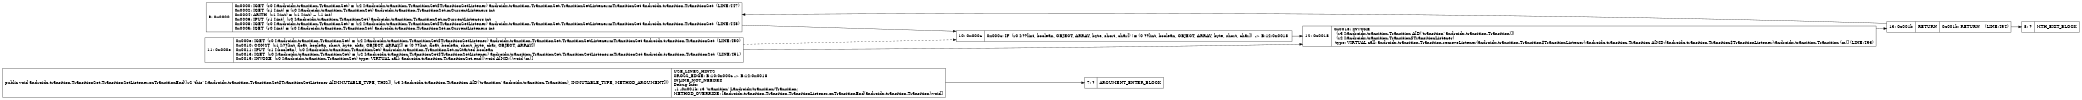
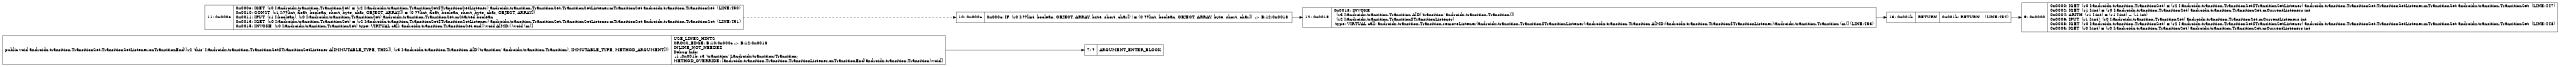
  digraph {
    rankdir=LR
    node [shape=record]
    n1 [label="{7\:\ ?|ARGUMENT_ENTER_BLOCK\l}"]
    n2 [label="{9\:\ 0x0000|0x0000: IGET  (r0 I:androidx.transition.TransitionSet) = (r2 I:androidx.transition.TransitionSet$TransitionSetListener) androidx.transition.TransitionSet.TransitionSetListener.mTransitionSet androidx.transition.TransitionSet  (LINE:447)\l0x0002: IGET  (r1 I:int) = (r0 I:androidx.transition.TransitionSet) androidx.transition.TransitionSet.mCurrentListeners int \l0x0004: ARITH  (r1 I:int) = (r1 I:int) + (\-1 int) \l0x0006: IPUT  (r1 I:int), (r0 I:androidx.transition.TransitionSet) androidx.transition.TransitionSet.mCurrentListeners int \l0x0008: IGET  (r0 I:androidx.transition.TransitionSet) = (r2 I:androidx.transition.TransitionSet$TransitionSetListener) androidx.transition.TransitionSet.TransitionSetListener.mTransitionSet androidx.transition.TransitionSet  (LINE:448)\l0x000a: IGET  (r0 I:int) = (r0 I:androidx.transition.TransitionSet) androidx.transition.TransitionSet.mCurrentListeners int \l}"]
    n3 [label="{10\:\ 0x000c|0x000c: IF  (r0 I:??[int, boolean, OBJECT, ARRAY, byte, short, char]) != (0 ??[int, boolean, OBJECT, ARRAY, byte, short, char])  \-\> B:12:0x0018 \l}"]
    n4 [label="{12\:\ 0x0018|0x0018: INVOKE  \l  (r3 I:androidx.transition.Transition A[D('transition' androidx.transition.Transition)])\l  (r2 I:androidx.transition.Transition$TransitionListener)\l type: VIRTUAL call: androidx.transition.Transition.removeListener(androidx.transition.Transition$TransitionListener):androidx.transition.Transition A[MD:(androidx.transition.Transition$TransitionListener):androidx.transition.Transition (m)] (LINE:453)\l}"]
    n5 [label="{11\:\ 0x000e|0x000e: IGET  (r0 I:androidx.transition.TransitionSet) = (r2 I:androidx.transition.TransitionSet$TransitionSetListener) androidx.transition.TransitionSet.TransitionSetListener.mTransitionSet androidx.transition.TransitionSet  (LINE:450)\l0x0010: CONST  (r1 I:??[int, float, boolean, short, byte, char, OBJECT, ARRAY]) = (0 ??[int, float, boolean, short, byte, char, OBJECT, ARRAY]) \l0x0011: IPUT  (r1 I:boolean), (r0 I:androidx.transition.TransitionSet) androidx.transition.TransitionSet.mStarted boolean \l0x0013: IGET  (r0 I:androidx.transition.TransitionSet) = (r2 I:androidx.transition.TransitionSet$TransitionSetListener) androidx.transition.TransitionSet.TransitionSetListener.mTransitionSet androidx.transition.TransitionSet  (LINE:451)\l0x0015: INVOKE  (r0 I:androidx.transition.TransitionSet) type: VIRTUAL call: androidx.transition.TransitionSet.end():void A[MD:():void (m)]\l}"]
    n6 [label="{13\:\ 0x001b|RETURN\l|0x001b: RETURN    (LINE:454)\l}"]
-   n7 [label="{8\:\ ?|MTH_EXIT_BLOCK\l}"]
    n8 [label="{public void androidx.transition.TransitionSet.TransitionSetListener.onTransitionEnd((r2 'this' I:androidx.transition.TransitionSet$TransitionSetListener A[IMMUTABLE_TYPE, THIS]), (r3 I:androidx.transition.Transition A[D('transition' androidx.transition.Transition), IMMUTABLE_TYPE, METHOD_ARGUMENT]))  | USE_LINES_HINTS\lCROSS_EDGE: B:10:0x000c \-\> B:12:0x0018\lINLINE_NOT_NEEDED\lDebug Info:\l  \-1 \-0x001b: r3 'transition' Landroidx\/transition\/Transition;\lMETHOD_OVERRIDE: [androidx.transition.Transition.TransitionListener.onTransitionEnd(androidx.transition.Transition):void]\l}"]
-   n2 -> n3
    n3 -> n4
    n4 -> n6
    n5 -> n3 [style=dashed]
-   n5 -> n4
    n6 -> n2
-   n6 -> n7
    n8 -> n1
  }
